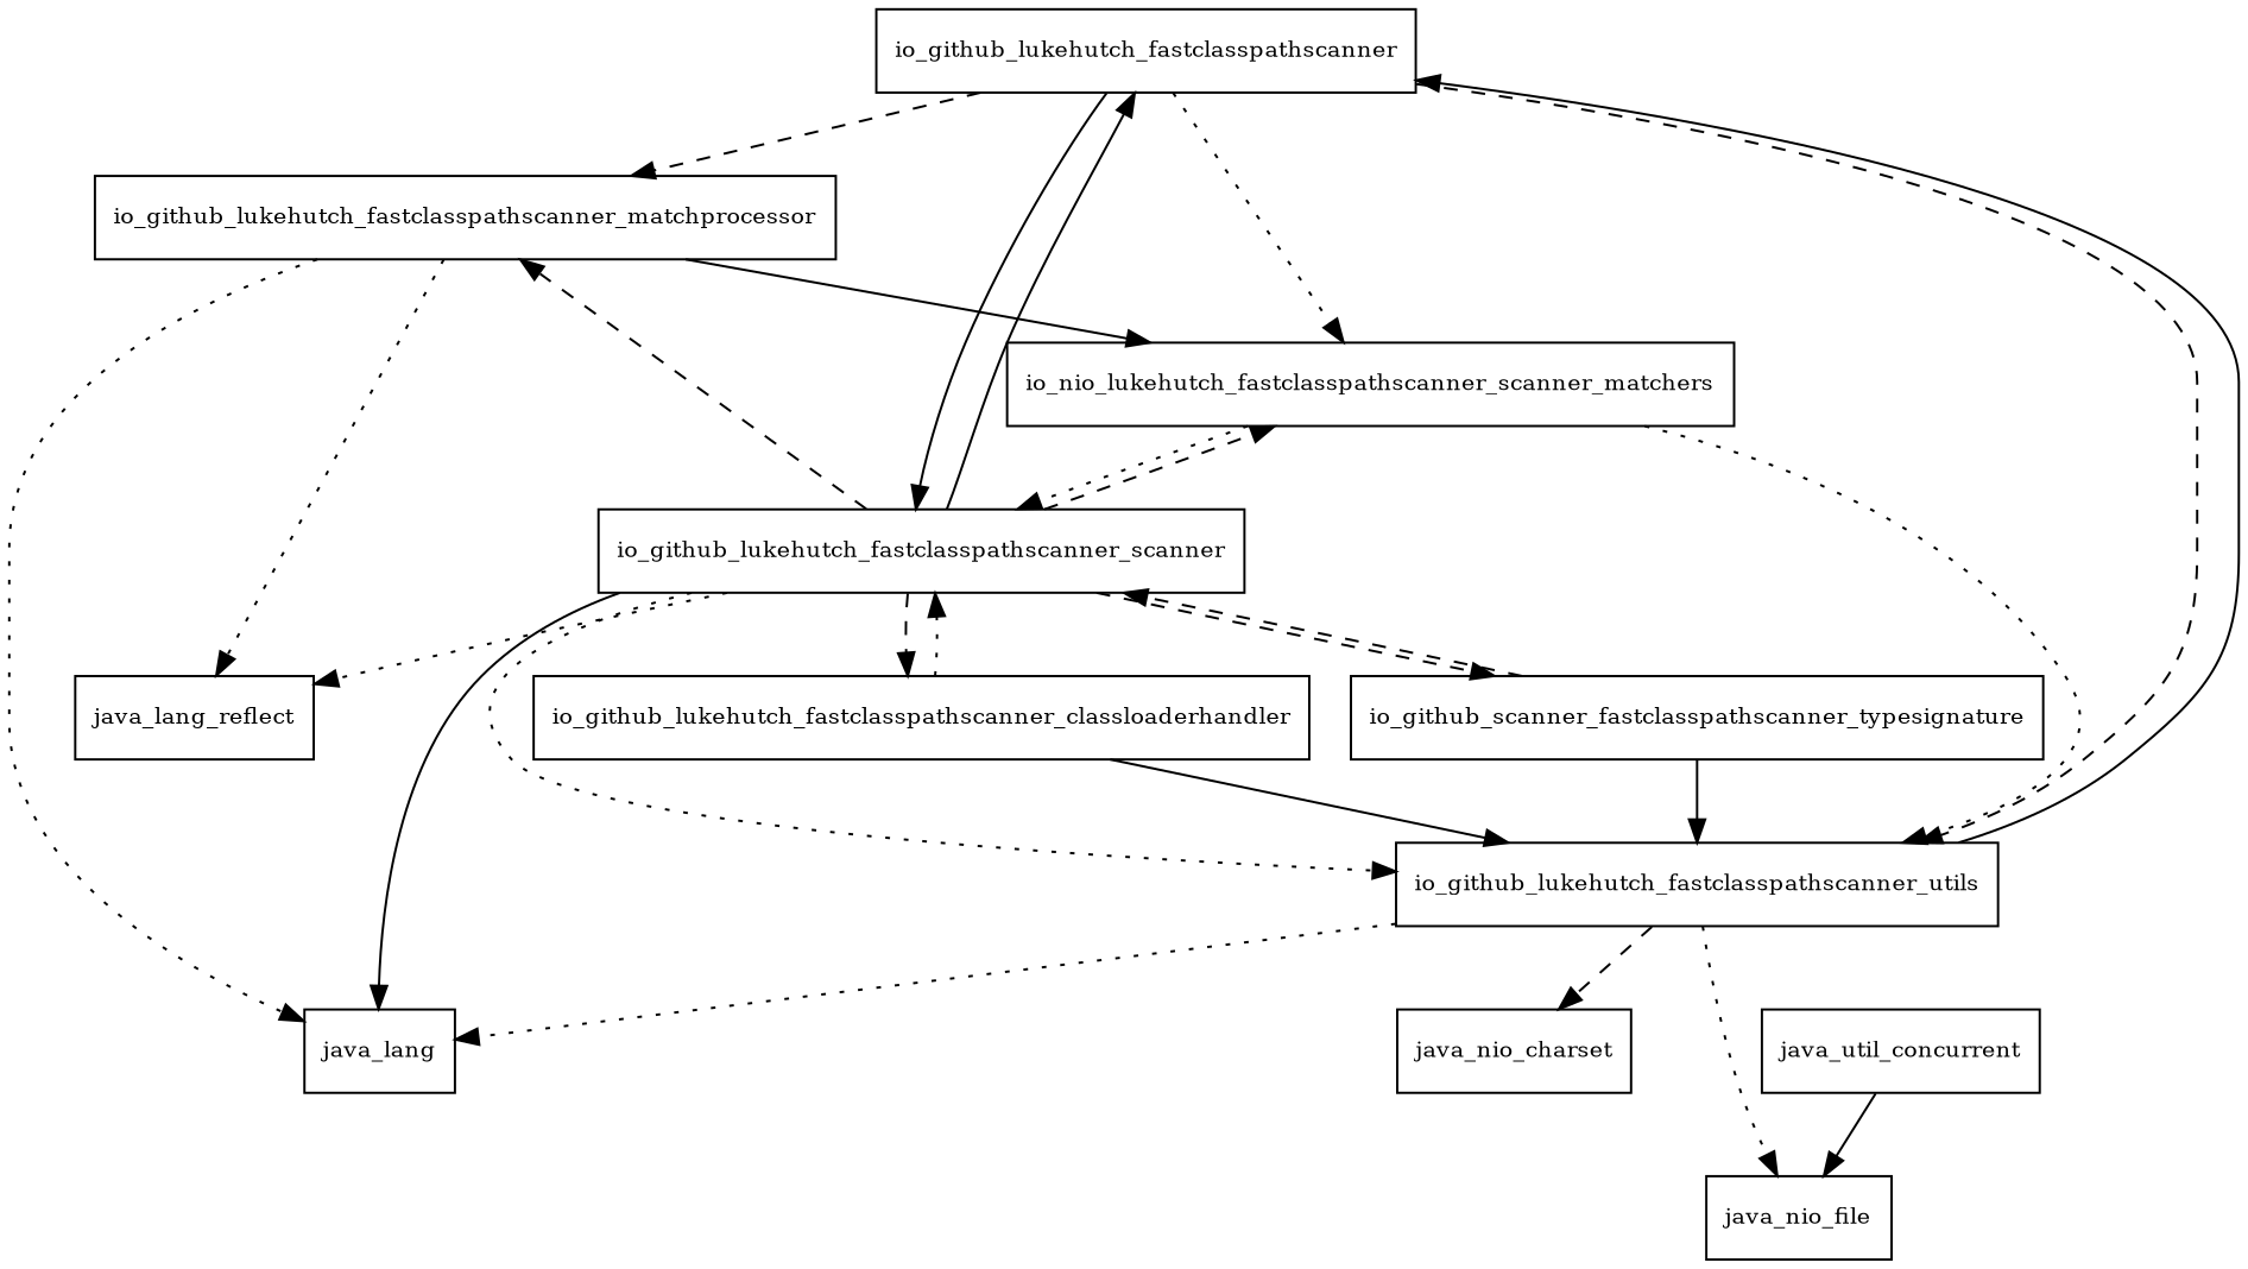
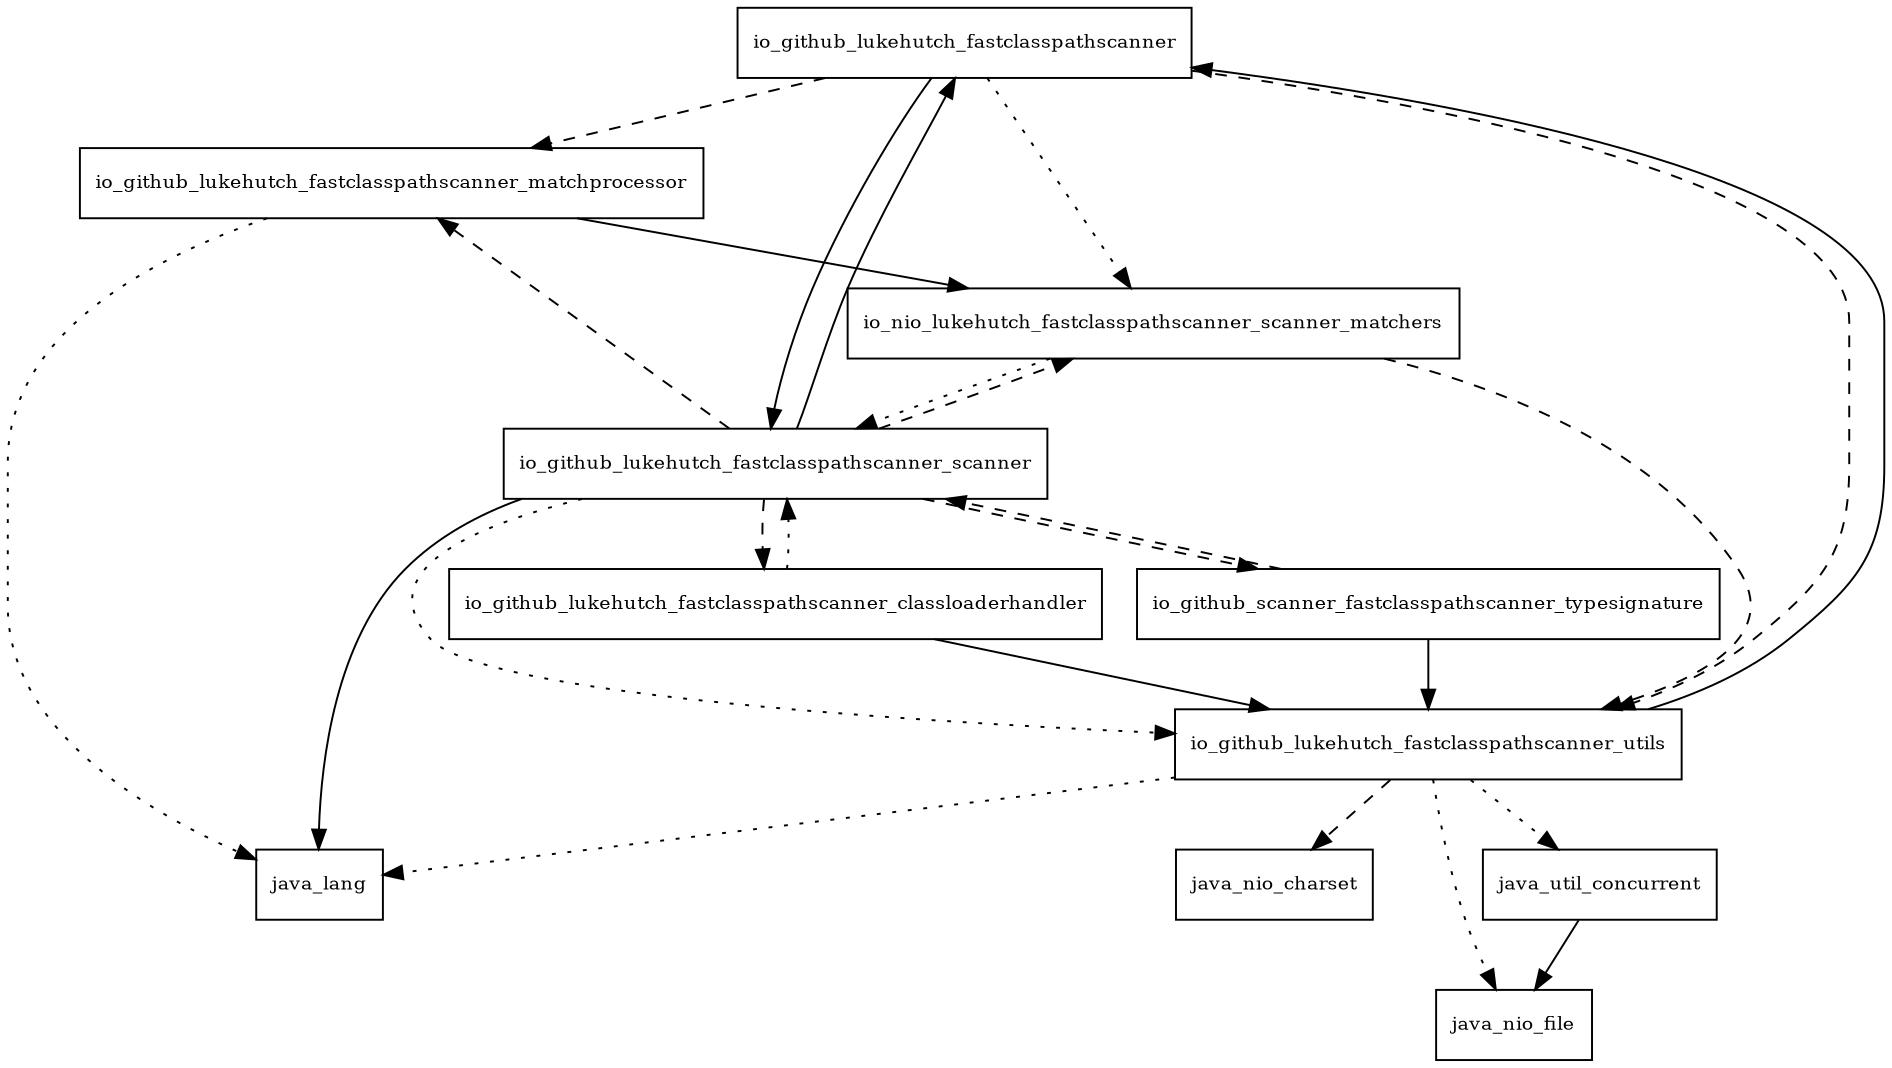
  digraph {
    node [fontsize=10.0 shape=box]
    edge [style=dotted]
    io_github_lukehutch_fastclasspathscanner
    io_github_lukehutch_fastclasspathscanner_matchprocessor
    io_github_lukehutch_fastclasspathscanner_scanner
    n4 [label=io_nio_lukehutch_fastclasspathscanner_scanner_matchers]
    io_github_lukehutch_fastclasspathscanner_utils
    java_lang
-   java_lang_reflect
    io_github_lukehutch_fastclasspathscanner_classloaderhandler
    n9 [label=io_github_scanner_fastclasspathscanner_typesignature]
    java_nio_file
    java_nio_charset
    java_util_concurrent
    io_github_lukehutch_fastclasspathscanner -> io_github_lukehutch_fastclasspathscanner_matchprocessor [style=dashed]
    io_github_lukehutch_fastclasspathscanner -> io_github_lukehutch_fastclasspathscanner_scanner [style=solid]
    io_github_lukehutch_fastclasspathscanner -> n4
    io_github_lukehutch_fastclasspathscanner -> io_github_lukehutch_fastclasspathscanner_utils [style=dashed]
    io_github_lukehutch_fastclasspathscanner_matchprocessor -> n4 [style=solid]
    io_github_lukehutch_fastclasspathscanner_matchprocessor -> java_lang
-   io_github_lukehutch_fastclasspathscanner_matchprocessor -> java_lang_reflect
    io_github_lukehutch_fastclasspathscanner_scanner -> io_github_lukehutch_fastclasspathscanner [style=solid]
    io_github_lukehutch_fastclasspathscanner_scanner -> io_github_lukehutch_fastclasspathscanner_matchprocessor [style=dashed]
    io_github_lukehutch_fastclasspathscanner_scanner -> n4 [style=dashed]
    io_github_lukehutch_fastclasspathscanner_scanner -> io_github_lukehutch_fastclasspathscanner_utils
    io_github_lukehutch_fastclasspathscanner_scanner -> java_lang [style=solid]
-   io_github_lukehutch_fastclasspathscanner_scanner -> java_lang_reflect
    io_github_lukehutch_fastclasspathscanner_scanner -> io_github_lukehutch_fastclasspathscanner_classloaderhandler [style=dashed]
    io_github_lukehutch_fastclasspathscanner_scanner -> n9 [style=dashed]
    n4 -> io_github_lukehutch_fastclasspathscanner_scanner
-   n4 -> io_github_lukehutch_fastclasspathscanner_utils
+   n4 -> io_github_lukehutch_fastclasspathscanner_utils [style=dashed]
    io_github_lukehutch_fastclasspathscanner_utils -> io_github_lukehutch_fastclasspathscanner [style=solid]
    io_github_lukehutch_fastclasspathscanner_utils -> java_lang
    io_github_lukehutch_fastclasspathscanner_utils -> java_nio_file
    io_github_lukehutch_fastclasspathscanner_utils -> java_nio_charset [style=dashed]
+   io_github_lukehutch_fastclasspathscanner_utils -> java_util_concurrent
    io_github_lukehutch_fastclasspathscanner_classloaderhandler -> io_github_lukehutch_fastclasspathscanner_scanner
    io_github_lukehutch_fastclasspathscanner_classloaderhandler -> io_github_lukehutch_fastclasspathscanner_utils [style=solid]
    n9 -> io_github_lukehutch_fastclasspathscanner_scanner [style=dashed]
    n9 -> io_github_lukehutch_fastclasspathscanner_utils [style=solid]
    java_util_concurrent -> java_nio_file [style=solid]
  }
